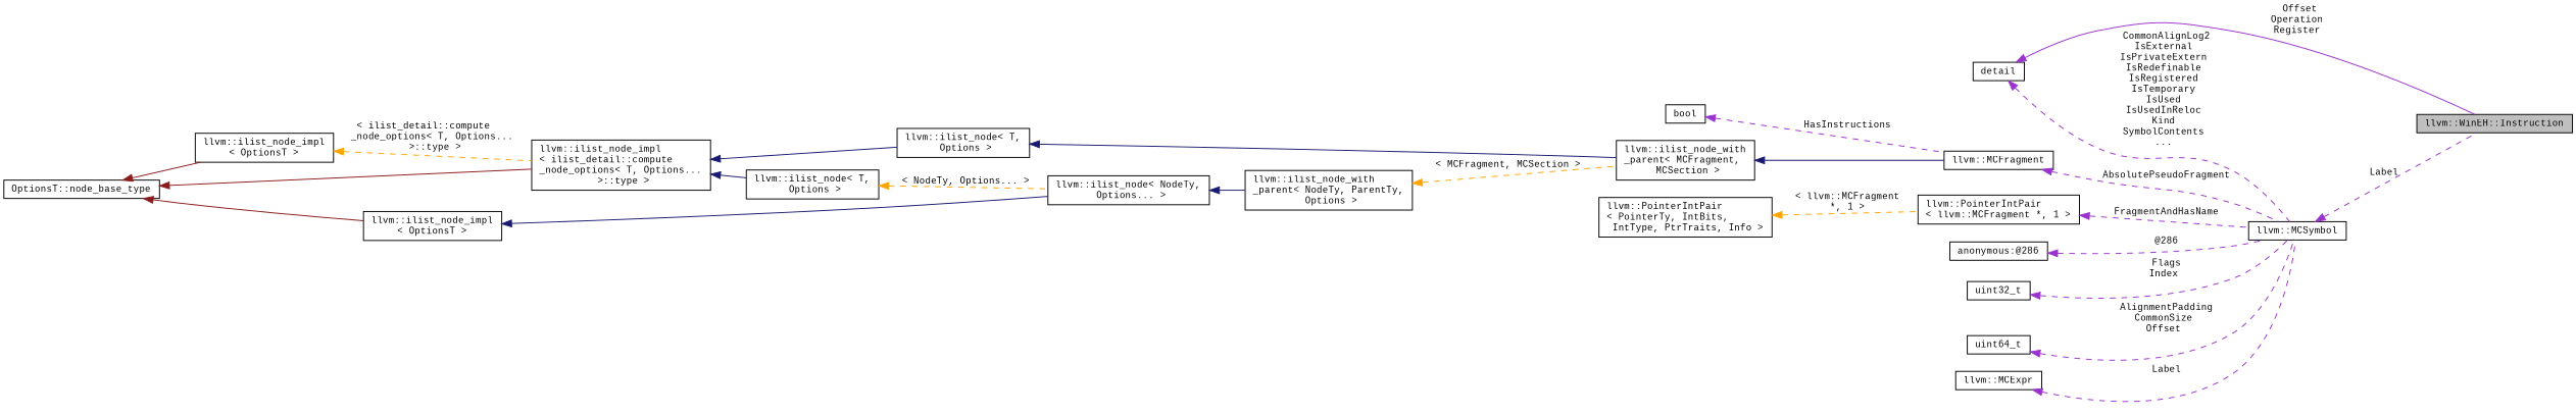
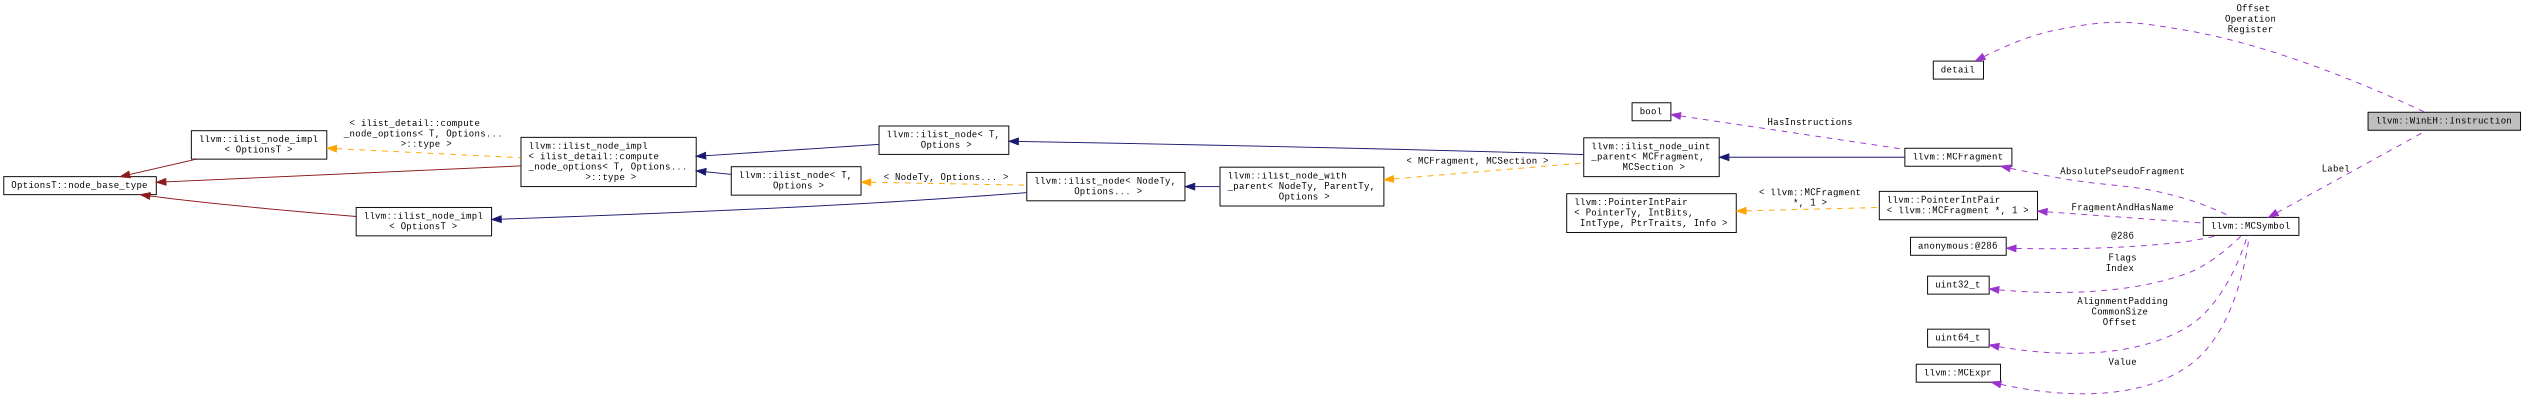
  digraph {
    fontname="Liberation Mono"
    rankdir=LR
    node [color=black fontname="Liberation Mono" fontsize=10 shape=box]
    edge [color=darkorchid3 dir=back fontname="Liberation Mono" fontsize=10 labelfontname=Helvetica labelfontsize=10 style=dashed]
    n1 [fillcolor=grey75 fontcolor=black height=0.2 label="llvm::WinEH::Instruction" style=filled width=0.4]
    n2 [height=0.2 label="llvm::MCSymbol" width=0.4]
    n3 [height=0.2 label="llvm::MCFragment" width=0.4]
-   n4 [height=0.2 label="llvm::ilist_node_with\l_parent\< MCFragment,\l MCSection \>" width=0.4]
+   n4 [height=0.2 label="llvm::ilist_node_uint\l_parent\< MCFragment,\l MCSection \>" width=0.4]
    n5 [height=0.2 label="llvm::ilist_node\< T,\l Options \>" width=0.4]
    n6 [height=0.2 label="llvm::ilist_node_impl\l\< ilist_detail::compute\l_node_options\< T, Options...\l \>::type \>" width=0.4]
    n7 [height=0.2 label="llvm::ilist_node\< T,\l Options \>" width=0.4]
    n8 [height=0.2 label="llvm::ilist_node\< NodeTy,\l Options... \>" width=0.4]
    n9 [height=0.2 label="OptionsT::node_base_type" width=0.4]
    n10 [height=0.2 label="llvm::ilist_node_impl\l\< OptionsT \>" width=0.4]
    n11 [height=0.2 label="llvm::ilist_node_impl\l\< OptionsT \>" width=0.4]
    n12 [height=0.2 label="llvm::ilist_node_with\l_parent\< NodeTy, ParentTy,\l Options \>" width=0.4]
    n13 [height=0.2 label=bool width=0.4]
    n14 [height=0.2 label="llvm::PointerIntPair\l\< llvm::MCFragment *, 1 \>" width=0.4]
    n15 [height=0.2 label="llvm::PointerIntPair\l\< PointerTy, IntBits,\l IntType, PtrTraits, Info \>" width=0.4]
    n16 [height=0.2 label=detail width=0.4]
    n17 [height=0.2 label=uint32_t width=0.4]
    n18 [height=0.2 label=uint64_t width=0.4]
    n19 [height=0.2 label="llvm::MCExpr" width=0.4]
    n20 [height=0.2 label="anonymous:@286" width=0.4]
    n2 -> n1 [label=" Label"]
    n3 -> n2 [label=" AbsolutePseudoFragment"]
    n4 -> n3 [color=midnightblue style=solid]
    n5 -> n4 [color=midnightblue style=solid]
    n6 -> n5 [color=midnightblue style=solid]
    n6 -> n7 [color=midnightblue style=solid]
    n7 -> n8 [color=orange label=" \< NodeTy, Options... \>"]
    n8 -> n12 [color=midnightblue style=solid]
    n9 -> n6 [color=firebrick4 style=solid]
    n9 -> n10 [color=firebrick4 style=solid]
    n9 -> n11 [color=firebrick4 style=solid]
    n10 -> n6 [color=orange label=" \< ilist_detail::compute\l_node_options\< T, Options...\l \>::type \>"]
    n11 -> n8 [color=midnightblue style=solid]
    n12 -> n4 [color=orange label=" \< MCFragment, MCSection \>"]
    n13 -> n3 [label=" HasInstructions"]
    n14 -> n2 [label=" FragmentAndHasName"]
    n15 -> n14 [color=orange label=" \< llvm::MCFragment\l *, 1 \>"]
-   n16 -> n1 [label=" Offset\nOperation\nRegister" style=solid]
-   n16 -> n2 [label=" CommonAlignLog2\nIsExternal\nIsPrivateExtern\nIsRedefinable\nIsRegistered\nIsTemporary\nIsUsed\nIsUsedInReloc\nKind\nSymbolContents\n..."]
+   n16 -> n1 [label=" Offset\nOperation\nRegister"]
    n17 -> n2 [label=" Flags\nIndex"]
    n18 -> n2 [label=" AlignmentPadding\nCommonSize\nOffset"]
-   n19 -> n2 [label=" Label"]
+   n19 -> n2 [label=" Value"]
    n20 -> n2 [label=" @286"]
  }
